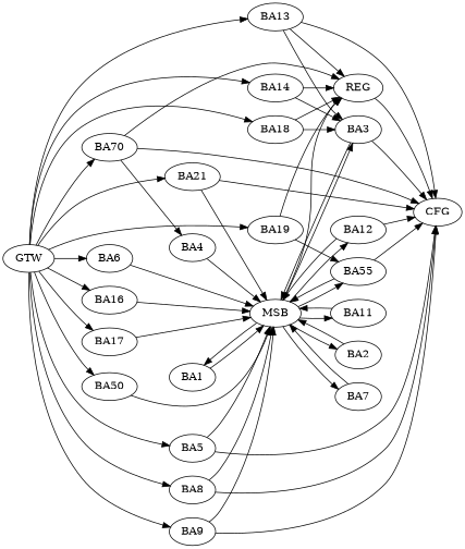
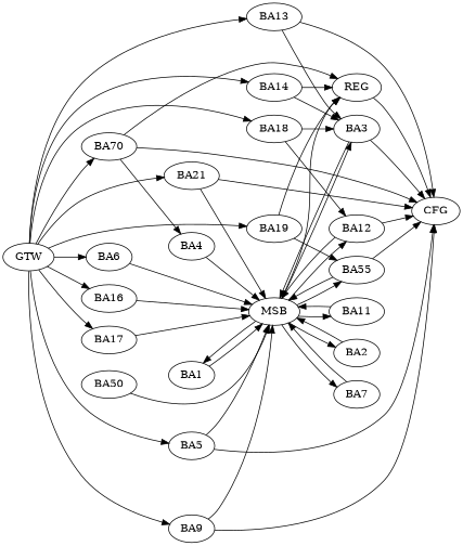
  strict digraph {
    rankdir=LR
    n1 [label=BA1]
    n2 [label=MSB]
    n3 [label=BA2]
    n4 [label=BA3]
    n5 [label=BA7]
    n6 [label=REG]
    n7 [label=BA11]
    n8 [label=BA12]
    n9 [label=BA55]
    n10 [label=CFG]
    n11 [label=BA4]
    n12 [label=BA5]
    n13 [label=BA6]
-   n14 [label=BA8]
    n15 [label=BA9]
    n16 [label=BA70]
    n17 [label=BA13]
    n18 [label=BA14]
    n19 [label=BA16]
    n20 [label=BA17]
    n21 [label=BA18]
    n22 [label=BA19]
    n23 [label=BA50]
    n24 [label=BA21]
    n25 [label=GTW]
    n1 -> n2
    n2 -> n1
    n2 -> n3
    n2 -> n4
    n2 -> n5
    n2 -> n6
    n2 -> n7
    n2 -> n8
    n2 -> n9
    n3 -> n2
    n4 -> n2
    n4 -> n10
    n5 -> n2
    n6 -> n10
    n7 -> n2
    n8 -> n2
    n8 -> n10
    n9 -> n2
    n9 -> n10
    n11 -> n2
    n12 -> n2
    n12 -> n10
    n13 -> n2
-   n14 -> n2
-   n14 -> n10
    n15 -> n2
    n15 -> n10
    n16 -> n6
    n16 -> n10
    n16 -> n11
    n17 -> n4
-   n17 -> n6
    n17 -> n10
    n18 -> n4
    n18 -> n6
    n19 -> n2
    n20 -> n2
    n21 -> n4
-   n21 -> n6
+   n21 -> n8
    n22 -> n6
    n22 -> n9
    n23 -> n2
    n24 -> n2
    n24 -> n10
    n25 -> n12
    n25 -> n13
-   n25 -> n14
    n25 -> n15
    n25 -> n16
    n25 -> n17
    n25 -> n18
    n25 -> n19
    n25 -> n20
    n25 -> n21
    n25 -> n22
-   n25 -> n23
    n25 -> n24
  }
